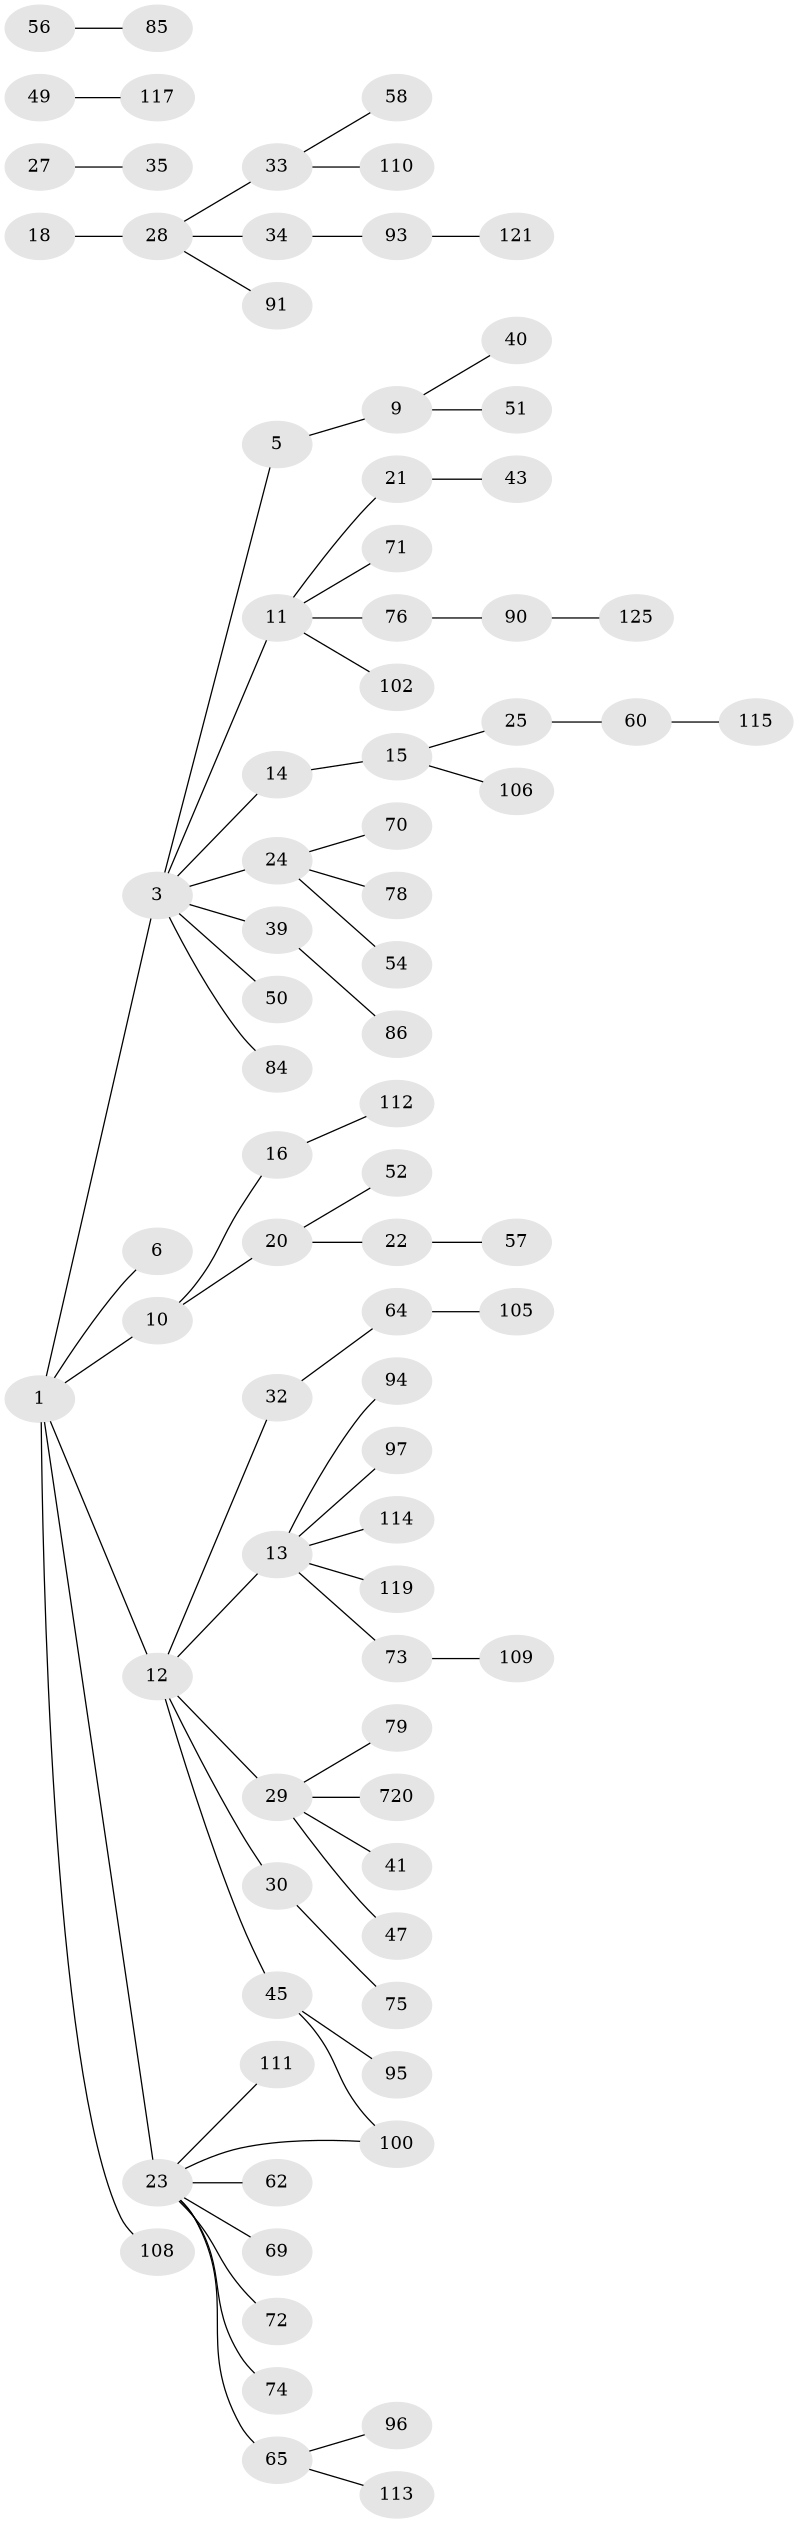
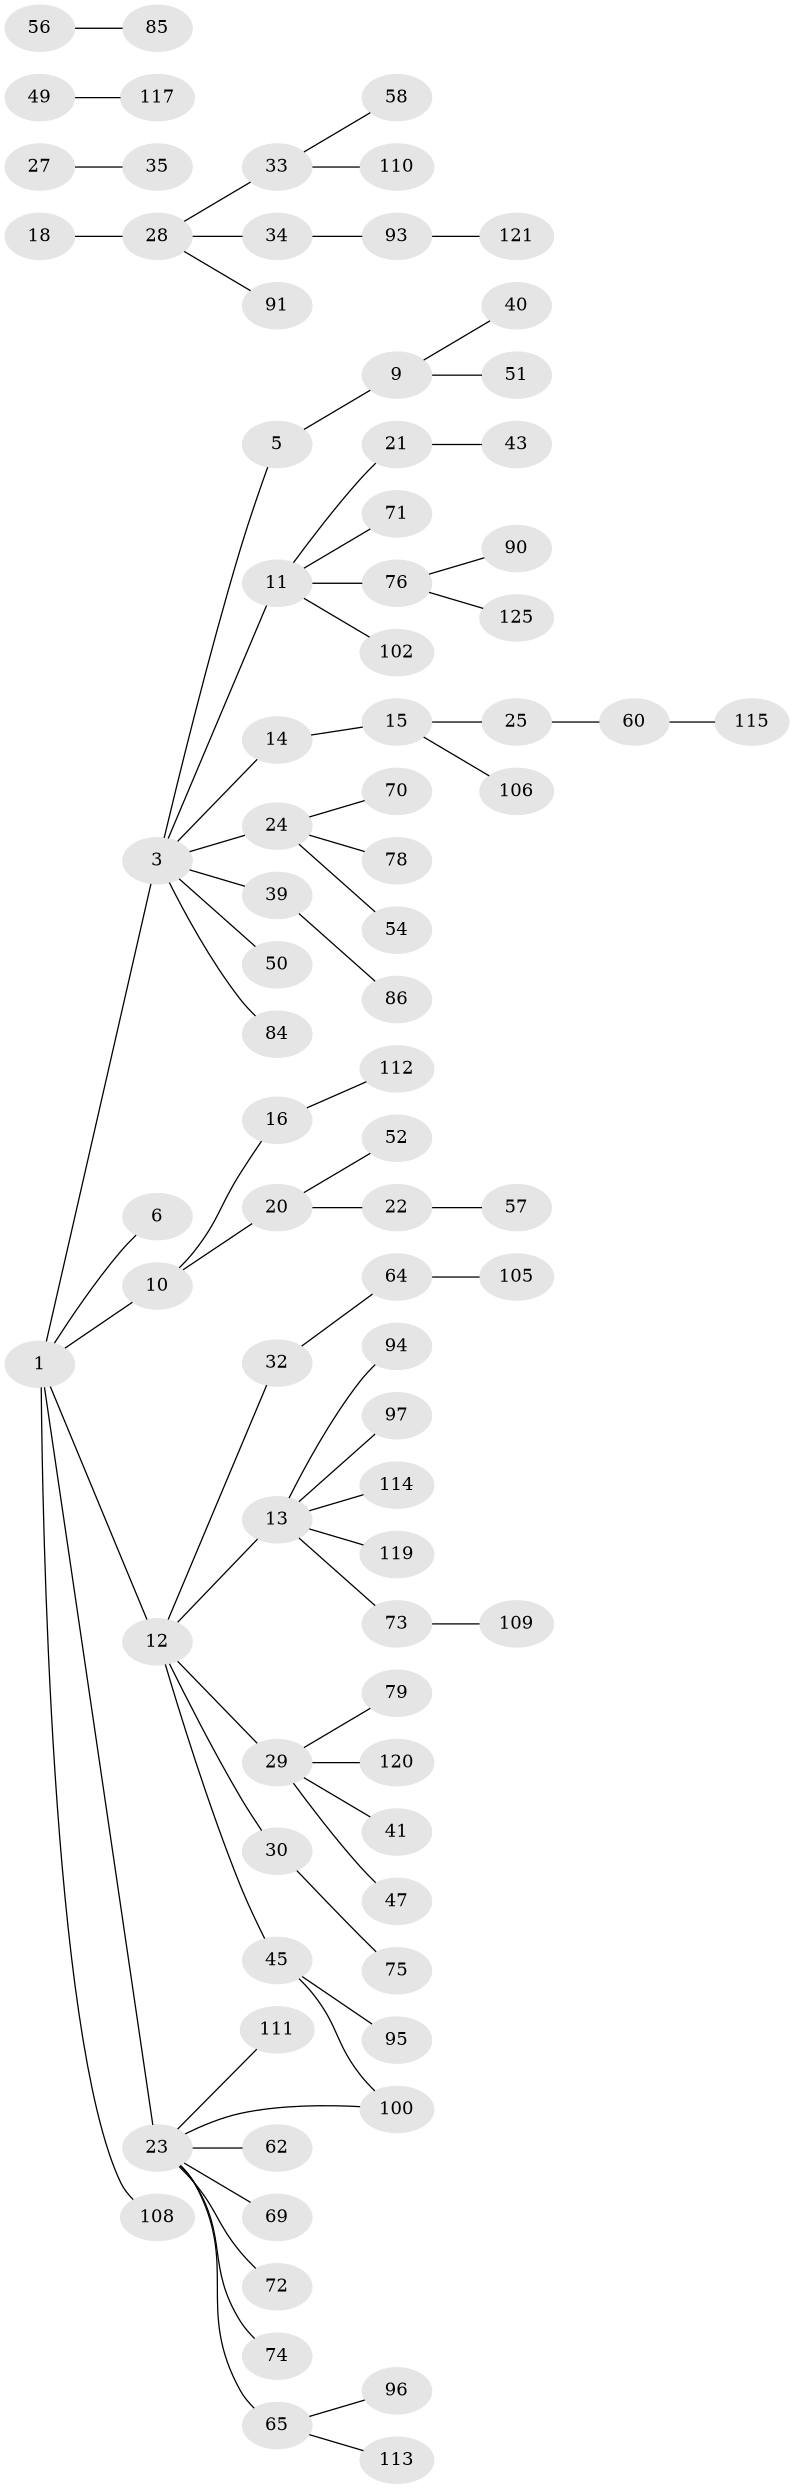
  graph {
    rankdir=LR
    node [color=gray90 style=filled]
    1 [super="+2"]
    3 [super="+4"]
    6 [super="+55"]
    10 [super="+36"]
    12 [super="+17"]
    23 [super="+44"]
    108
    5 [super="+8"]
    11 [super="+26"]
    14 [super="+59"]
    24 [super="+37"]
    39 [super="+42"]
    50
    84
    16 [super="+107"]
    20 [super="+48"]
    13 [super="+19"]
    29 [super="+38"]
    30 [super="+63"]
    32
    45 [super="+88"]
    65 [super="+68"]
    n23 [label=62]
    69
    72 [super="+123"]
    74
    111
    100 [super="+101"]
    9
    21
    71 [super="+87"]
    76
    102
    15 [super="+53"]
    54 [super="+81"]
    70 [super="+80"]
    78 [super="+89"]
    86 [super="+116"]
    40
    51 [super="+62"]
    28 [super="+67"]
    18
    27 [super="+92"]
    35
    112
    22 [super="+118"]
    52
    43 [super="+104"]
    90
    73
    94 [super="+98"]
    97
    114
    119
    41 [super="+122"]
    47 [super="+82"]
    79 [super="+103"]
-   120 [label=720]
+   120
    75
    64 [super="+83"]
    95
    109
    25 [super="+61"]
    106
    60 [super="+99"]
    33 [super="+46"]
    34 [super="+77"]
    91
    57
    117 [super="+124"]
    49
    96
    113
    115
    58
    110
    93
    105
    121
    56
    85
    125
    1 -- 3
    1 -- 6
    1 -- 10
    1 -- 12
    1 -- 23
    1 -- 108
    3 -- 5
    3 -- 11
    3 -- 14
    3 -- 24
    3 -- 39
    3 -- 50
    3 -- 84
    10 -- 16
    10 -- 20
    12 -- 13
    12 -- 29
    12 -- 30
    12 -- 32
    12 -- 45
    23 -- 65
    23 -- n23
    23 -- 69
    23 -- 72
    23 -- 74
    23 -- 111
    23 -- 100
    5 -- 9
    11 -- 21
    11 -- 71
    11 -- 76
    11 -- 102
    14 -- 15
    24 -- 54
    24 -- 70
    24 -- 78
    39 -- 86
    16 -- 112
    20 -- 22
    20 -- 52
    13 -- 73
    13 -- 94
    13 -- 97
    13 -- 114
    13 -- 119
    29 -- 41
    29 -- 47
    29 -- 79
    29 -- 120
    30 -- 75
    32 -- 64
    45 -- 100
    45 -- 95
    65 -- 96
    65 -- 113
    9 -- 40
    9 -- 51
    21 -- 43
    76 -- 90
    15 -- 25
    15 -- 106
    28 -- 33
    28 -- 34
    28 -- 91
    18 -- 28
    27 -- 35
    22 -- 57
-   90 -- 125
+   76 -- 125
    73 -- 109
    64 -- 105
    25 -- 60
    60 -- 115
    33 -- 58
    33 -- 110
    34 -- 93
    49 -- 117
    93 -- 121
    56 -- 85
  }
